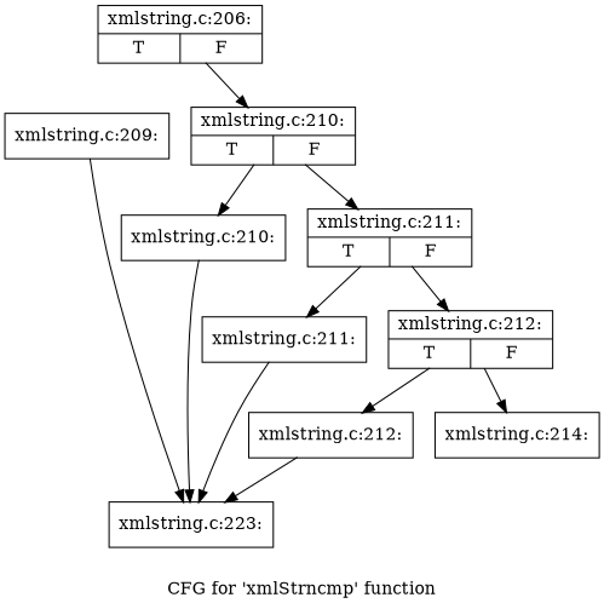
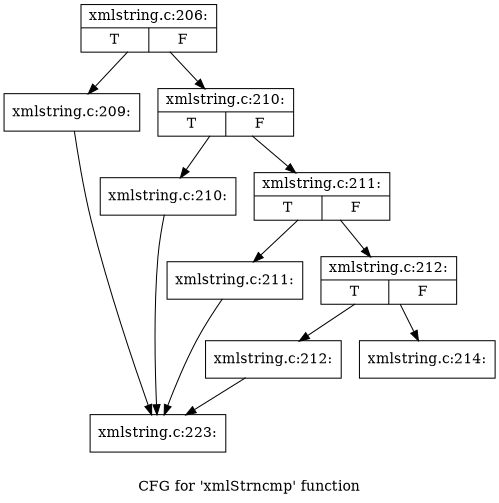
  digraph {
    label="CFG for 'xmlStrncmp' function"
    node [shape=record]
    n1 [label="{xmlstring.c:206:|{<s0>T|<s1>F}}"]
    n2 [label="{xmlstring.c:209:}"]
    n3 [label="{xmlstring.c:210:|{<s0>T|<s1>F}}"]
    n4 [label="{xmlstring.c:223:}"]
    n5 [label="{xmlstring.c:210:}"]
    n6 [label="{xmlstring.c:211:|{<s0>T|<s1>F}}"]
    n7 [label="{xmlstring.c:211:}"]
    n8 [label="{xmlstring.c:212:|{<s0>T|<s1>F}}"]
    n9 [label="{xmlstring.c:212:}"]
    n10 [label="{xmlstring.c:214:}"]
+   n1 -> n2
    n1 -> n3
    n2 -> n4
    n3 -> n5
    n3 -> n6
    n5 -> n4
    n6 -> n7
    n6 -> n8
    n7 -> n4
    n8 -> n9
    n8 -> n10
    n9 -> n4
  }
